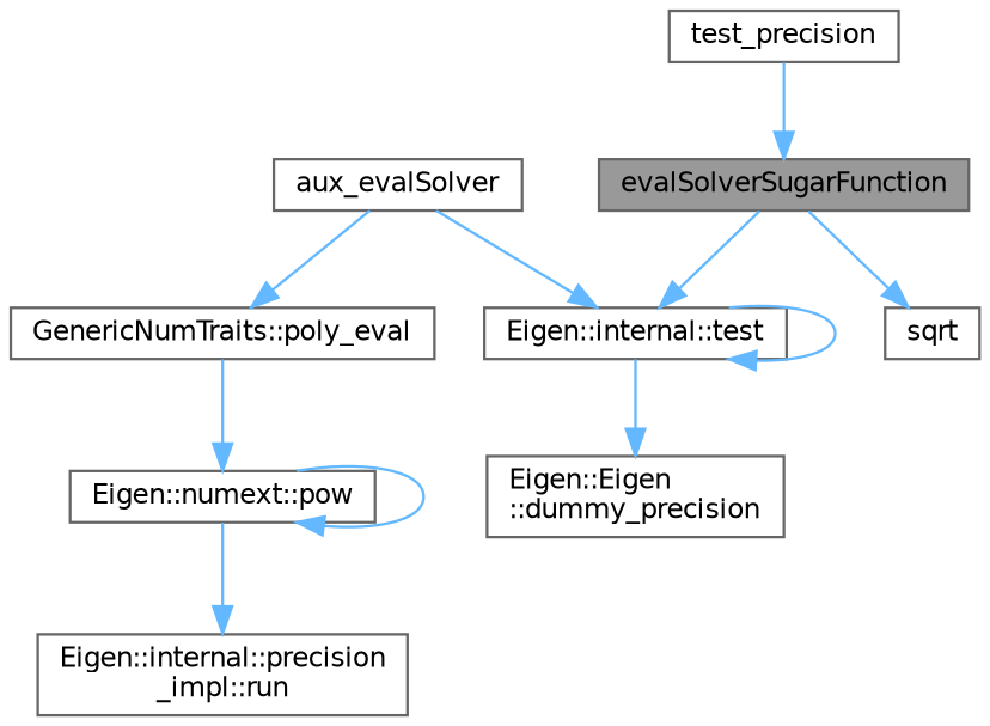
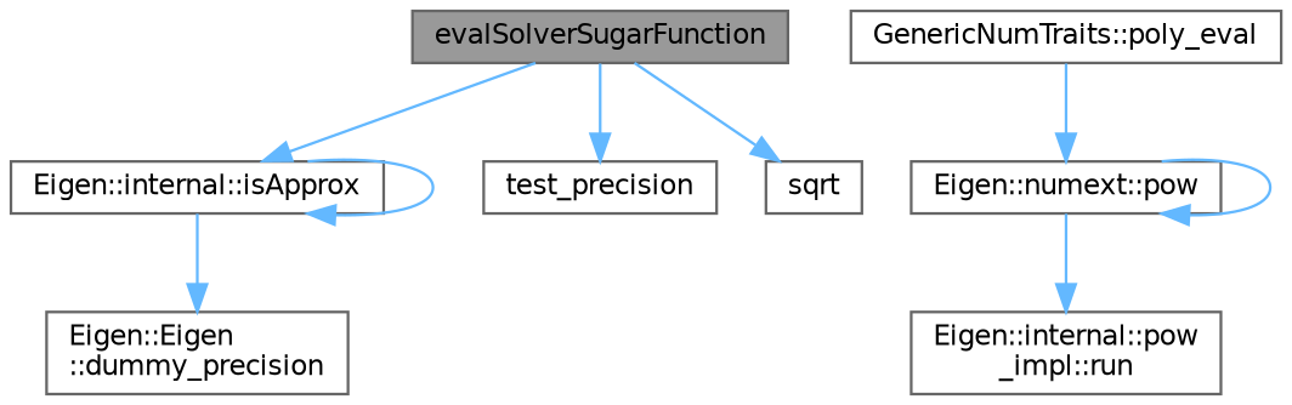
  digraph {
    rankdir=TB
    node [color=grey40 fillcolor=white fontname=Helvetica fontsize=10 shape=box style=filled]
    edge [color=steelblue1 fontname=Helvetica fontsize=10 labelfontname=Helvetica labelfontsize=10 style=solid]
    n1 [color=gray40 fillcolor=grey60 fontcolor=black height=0.2 label=evalSolverSugarFunction width=0.4]
-   n2 [height=0.2 label="Eigen::internal::test" width=0.4]
+   n2 [height=0.2 label="Eigen::internal::isApprox" width=0.4]
    n3 [height=0.2 label=test_precision width=0.4]
    n4 [height=0.2 label=sqrt width=0.4]
-   n5 [height=0.2 label=aux_evalSolver width=0.4]
    n6 [height=0.2 label="GenericNumTraits::poly_eval" width=0.4]
    n7 [height=0.2 label="Eigen::Eigen\l::dummy_precision" width=0.4]
    n8 [height=0.2 label="Eigen::numext::pow" width=0.4]
-   n9 [height=0.2 label="Eigen::internal::precision\l_impl::run" width=0.4]
+   n9 [height=0.2 label="Eigen::internal::pow\l_impl::run" width=0.4]
    n1 -> n2
-   n3 -> n1
+   n1 -> n3
    n1 -> n4
    n2 -> n2
    n2 -> n7
-   n5 -> n2
-   n5 -> n6
    n6 -> n8
    n8 -> n8
    n8 -> n9
  }
